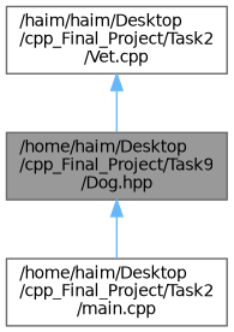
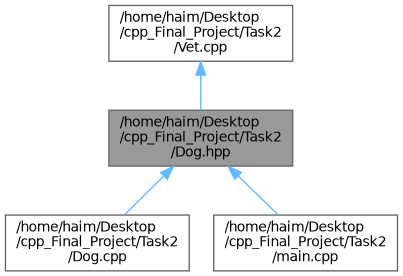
  digraph {
    node [color=grey40 fillcolor=white fontname=Helvetica fontsize=10 shape=box style=filled]
    edge [color=steelblue1 dir=back fontname=Helvetica fontsize=10 labelfontname=Helvetica labelfontsize=10 style=solid]
-   n1 [color=gray40 fillcolor=grey60 fontcolor=black height=0.2 label="/home/haim/Desktop\l/cpp_Final_Project/Task9\l/Dog.hpp" width=0.4]
+   n1 [color=gray40 fillcolor=grey60 fontcolor=black height=0.2 label="/home/haim/Desktop\l/cpp_Final_Project/Task2\l/Dog.hpp" width=0.4]
+   n2 [height=0.2 label="/home/haim/Desktop\l/cpp_Final_Project/Task2\l/Dog.cpp" width=0.4]
    n3 [height=0.2 label="/home/haim/Desktop\l/cpp_Final_Project/Task2\l/main.cpp" width=0.4]
-   n4 [height=0.2 label="/haim/haim/Desktop\l/cpp_Final_Project/Task2\l/Vet.cpp" width=0.4]
+   n4 [height=0.2 label="/home/haim/Desktop\l/cpp_Final_Project/Task2\l/Vet.cpp" width=0.4]
+   n1 -> n2
    n1 -> n3
    n4 -> n1
  }
